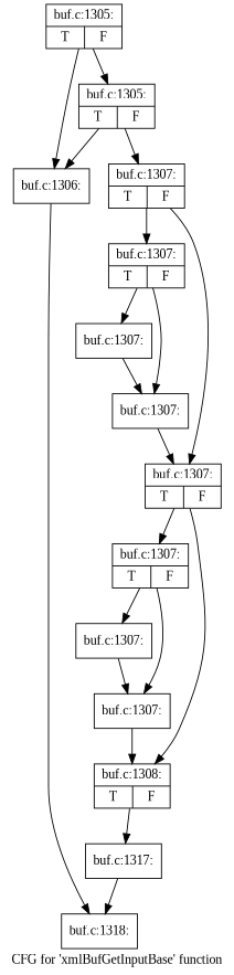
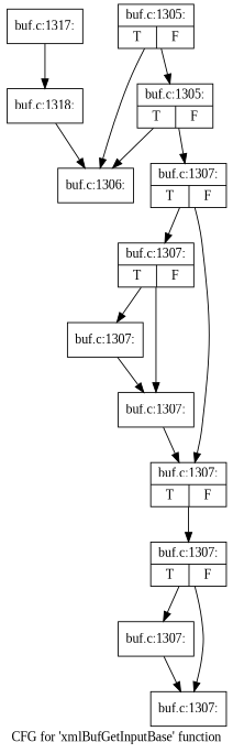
  digraph {
    fontname="Liberation Serif"
    label="CFG for 'xmlBufGetInputBase' function"
    node [fontname="Liberation Serif" shape=record]
    edge [fontname="Liberation Serif"]
    n1 [label="{buf.c:1306:}"]
    n2 [label="{buf.c:1318:}"]
    n3 [label="{buf.c:1305:|{<s0>T|<s1>F}}"]
    n4 [label="{buf.c:1305:|{<s0>T|<s1>F}}"]
    n5 [label="{buf.c:1307:|{<s0>T|<s1>F}}"]
    n6 [label="{buf.c:1307:|{<s0>T|<s1>F}}"]
    n7 [label="{buf.c:1307:|{<s0>T|<s1>F}}"]
    n8 [label="{buf.c:1307:}"]
    n9 [label="{buf.c:1307:}"]
    n10 [label="{buf.c:1307:|{<s0>T|<s1>F}}"]
-   n11 [label="{buf.c:1308:|{<s0>T|<s1>F}}"]
    n12 [label="{buf.c:1307:}"]
    n13 [label="{buf.c:1307:}"]
    n14 [label="{buf.c:1317:}"]
-   n1 -> n2
+   n2 -> n1
    n3 -> n1
    n3 -> n4
    n4 -> n1
    n4 -> n5
    n5 -> n6
    n5 -> n7
    n6 -> n8
    n6 -> n9
    n7 -> n10
-   n7 -> n11
    n8 -> n9
    n9 -> n7
    n10 -> n12
    n10 -> n13
-   n11 -> n14
    n12 -> n13
-   n13 -> n11
    n14 -> n2
  }
